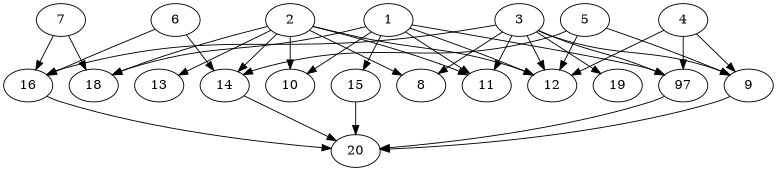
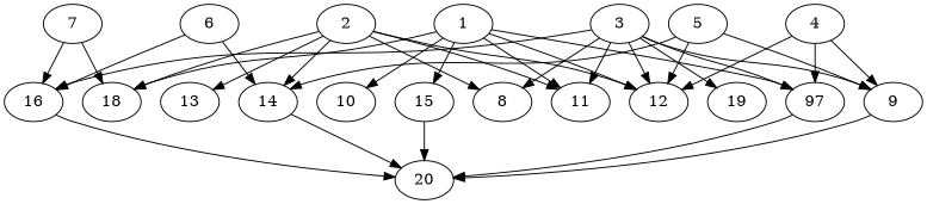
  digraph {
    node [alpha=0.17]
    1 [alpha=0.01 expect_size=11858944]
    10 [alpha=0.12 expect_size=51153920]
    11 [alpha=0.19 expect_size=25667584]
    12 [expect_size=27471872]
    15 [alpha=0.14 expect_size=44928000]
    n6 [alpha=0.10 expect_size=49360896 label=97]
    18 [expect_size=18385920]
    20 [alpha=0.10 expect_size=43427840]
    2 [alpha=0.07 expect_size=28627968]
    8 [alpha=0.13 expect_size=42231808]
    13 [alpha=0.06 expect_size=43136000]
    14 [alpha=0.04 expect_size=5977088]
    3 [alpha=0.04 expect_size=16058368]
    9 [expect_size=52111360]
    16 [alpha=0.16 expect_size=37818368]
    19 [alpha=0.11 expect_size=49418240]
    4 [expect_size=43044864]
    5 [expect_size=31915008]
    6 [alpha=0.05 expect_size=22493184]
    7 [alpha=0.07 expect_size=31961088]
    1 -> 10
    1 -> 11
    1 -> 12
    1 -> 15
    1 -> n6
    1 -> 18
    15 -> 20
    n6 -> 20
-   2 -> 10
    2 -> 11
    2 -> 12
    2 -> 18
    2 -> 8
    2 -> 13
    2 -> 14
    14 -> 20
    3 -> 11
    3 -> 12
    3 -> n6
    3 -> 8
    3 -> 9
    3 -> 16
    3 -> 19
    9 -> 20
    16 -> 20
    4 -> 12
    4 -> n6
    4 -> 9
    5 -> 12
    5 -> 14
    5 -> 9
    6 -> 14
    6 -> 16
    7 -> 18
    7 -> 16
  }
